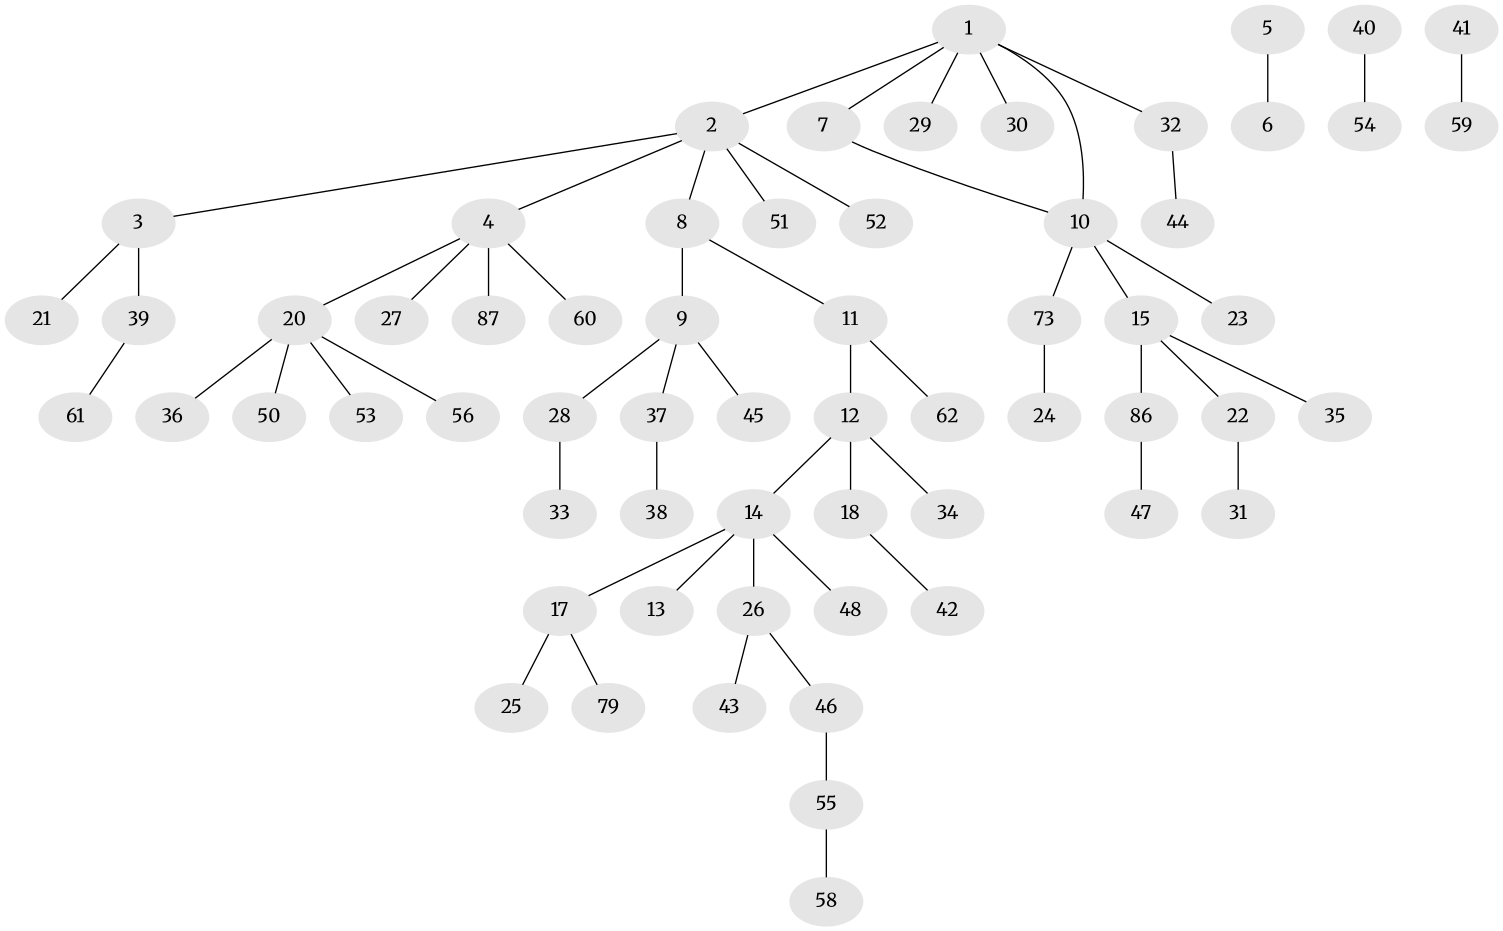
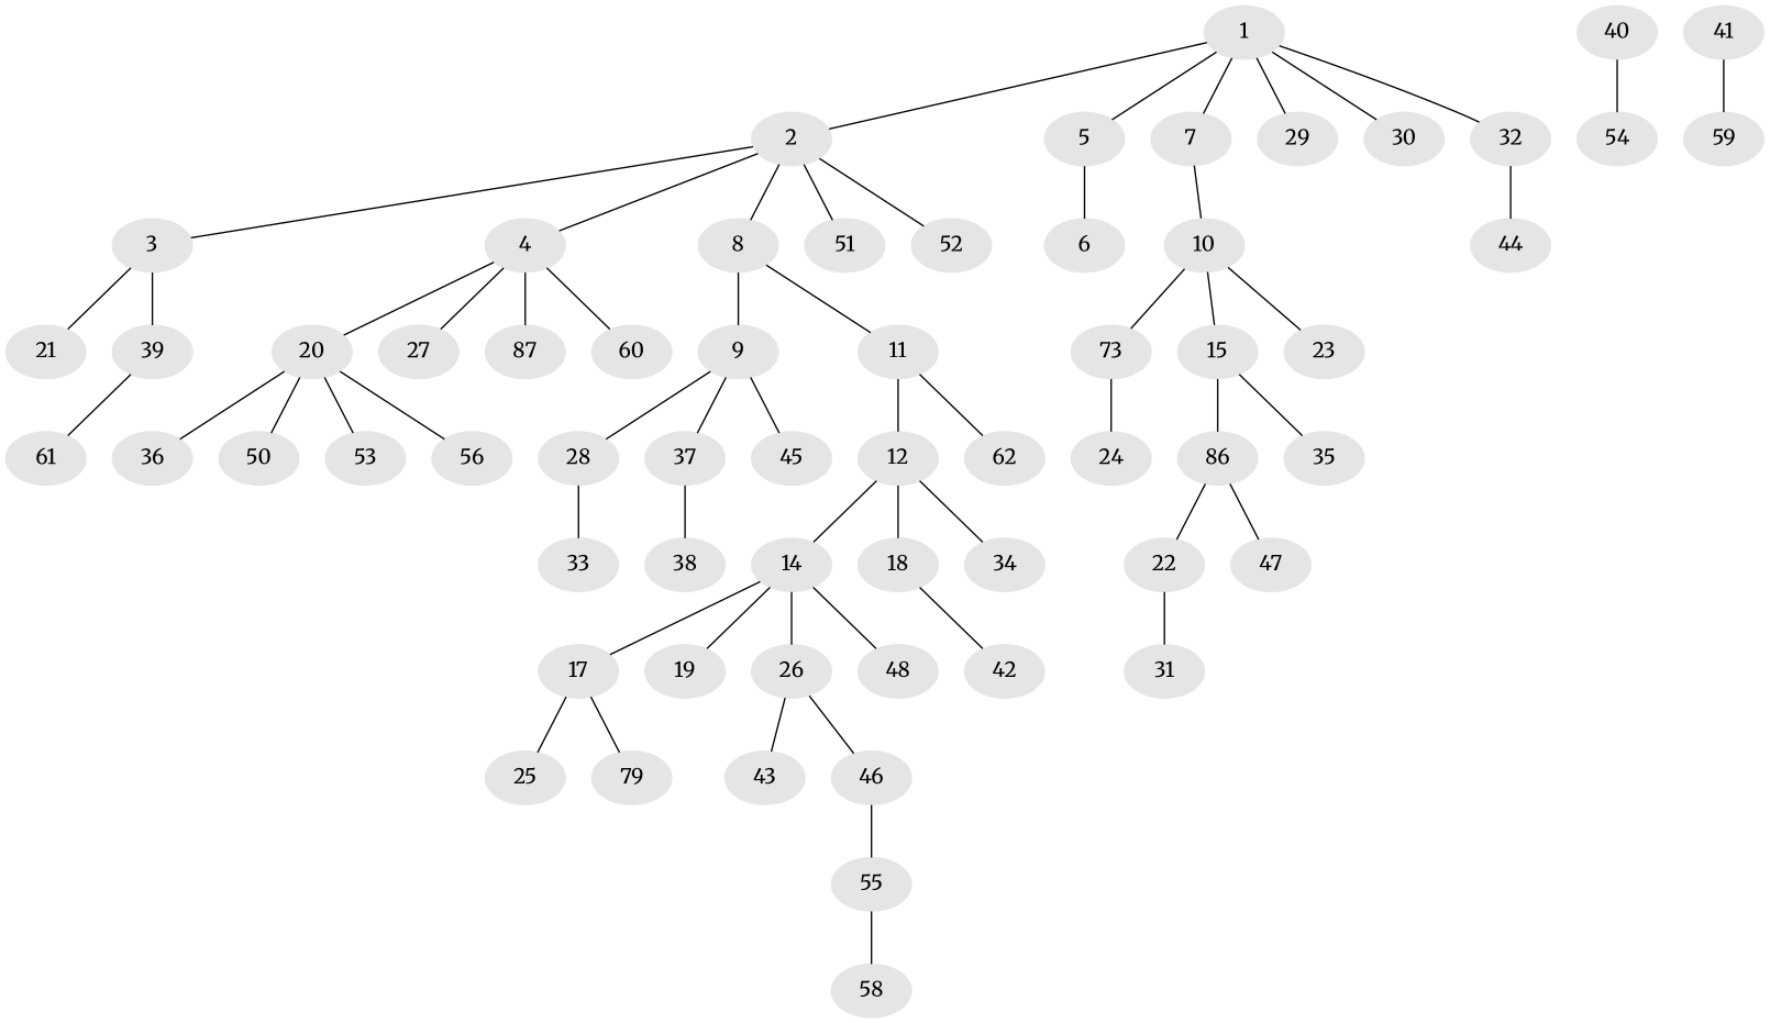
  graph {
    fontname=Merriweather
    node [color=gray90 fontname=Merriweather style=filled]
    edge [fontname=Merriweather]
    1
    2
    5
    7
    29
    30
    32
    3
    4
    8
    51
    52
    6
    10
    44
    21
    39
    20
    27
    n20 [label=87]
    60
    9
    11
    61
    36
    50
    53
    56
    40
    54
    n31 [label=73]
    15
    23
    28
    37
    45
    12
    62
    33
    38
    24
    n42 [label=86]
    22
    35
    14
    18
    34
    17
-   19 [label=13]
+   19
    26
    48
    42
    25
    n54 [label=79]
    43
    46
    47
    31
    55
    41
    59
    58
    1 -- 2
-   1 -- 10
+   1 -- 5
    1 -- 7
    1 -- 29
    1 -- 30
    1 -- 32
    2 -- 3
    2 -- 4
    2 -- 8
    2 -- 51
    2 -- 52
    5 -- 6
    7 -- 10
    32 -- 44
    3 -- 21
    3 -- 39
    4 -- 20
    4 -- 27
    4 -- n20
    4 -- 60
    8 -- 9
    8 -- 11
    10 -- n31
    10 -- 15
    10 -- 23
    39 -- 61
    20 -- 36
    20 -- 50
    20 -- 53
    20 -- 56
    9 -- 28
    9 -- 37
    9 -- 45
    11 -- 12
    11 -- 62
    40 -- 54
    n31 -- 24
    15 -- n42
-   15 -- 22
+   n42 -- 22
    15 -- 35
    28 -- 33
    37 -- 38
    12 -- 14
    12 -- 18
    12 -- 34
    n42 -- 47
    22 -- 31
    14 -- 17
    14 -- 19
    14 -- 26
    14 -- 48
    18 -- 42
    17 -- 25
    17 -- n54
    26 -- 43
    26 -- 46
    46 -- 55
    55 -- 58
    41 -- 59
  }
